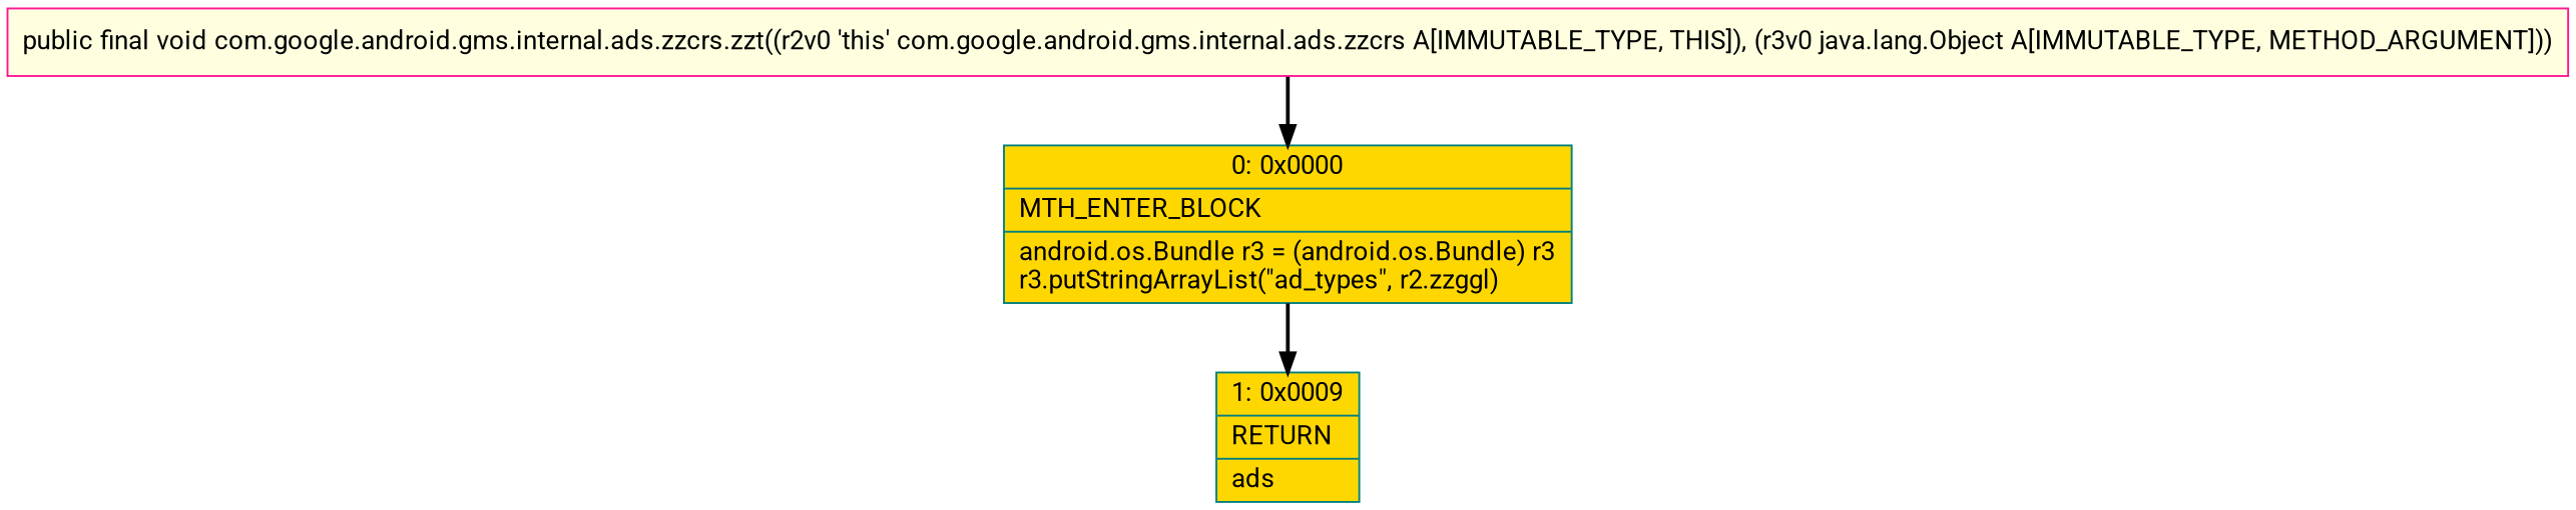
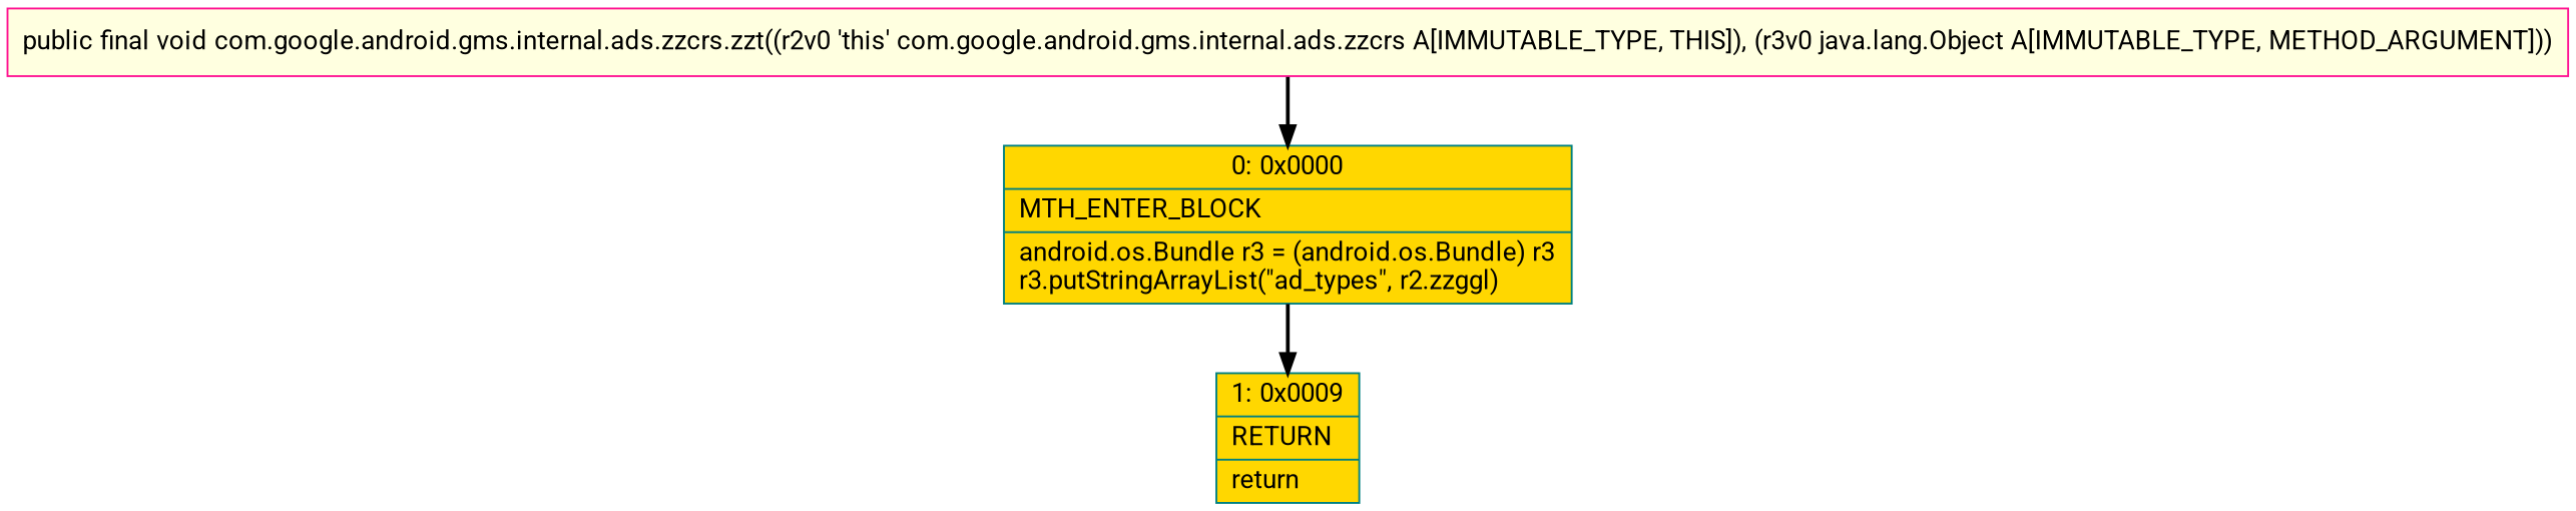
  digraph {
    fontname=Roboto
    node [shape=record style=filled fillcolor=gold color=teal fontname=Roboto]
    edge [style=bold fontname=Roboto]
    n1 [label="{0\:\ 0x0000|MTH_ENTER_BLOCK\l|android.os.Bundle r3 = (android.os.Bundle) r3\lr3.putStringArrayList(\"ad_types\", r2.zzggl)\l}"]
-   n2 [label="{1\:\ 0x0009|RETURN\l|ads\l}"]
+   n2 [label="{1\:\ 0x0009|RETURN\l|return\l}"]
    n3 [label="{public final void com.google.android.gms.internal.ads.zzcrs.zzt((r2v0 'this' com.google.android.gms.internal.ads.zzcrs A[IMMUTABLE_TYPE, THIS]), (r3v0 java.lang.Object A[IMMUTABLE_TYPE, METHOD_ARGUMENT])) }" fillcolor=lightyellow color=deeppink]
    n1 -> n2
    n3 -> n1
  }
